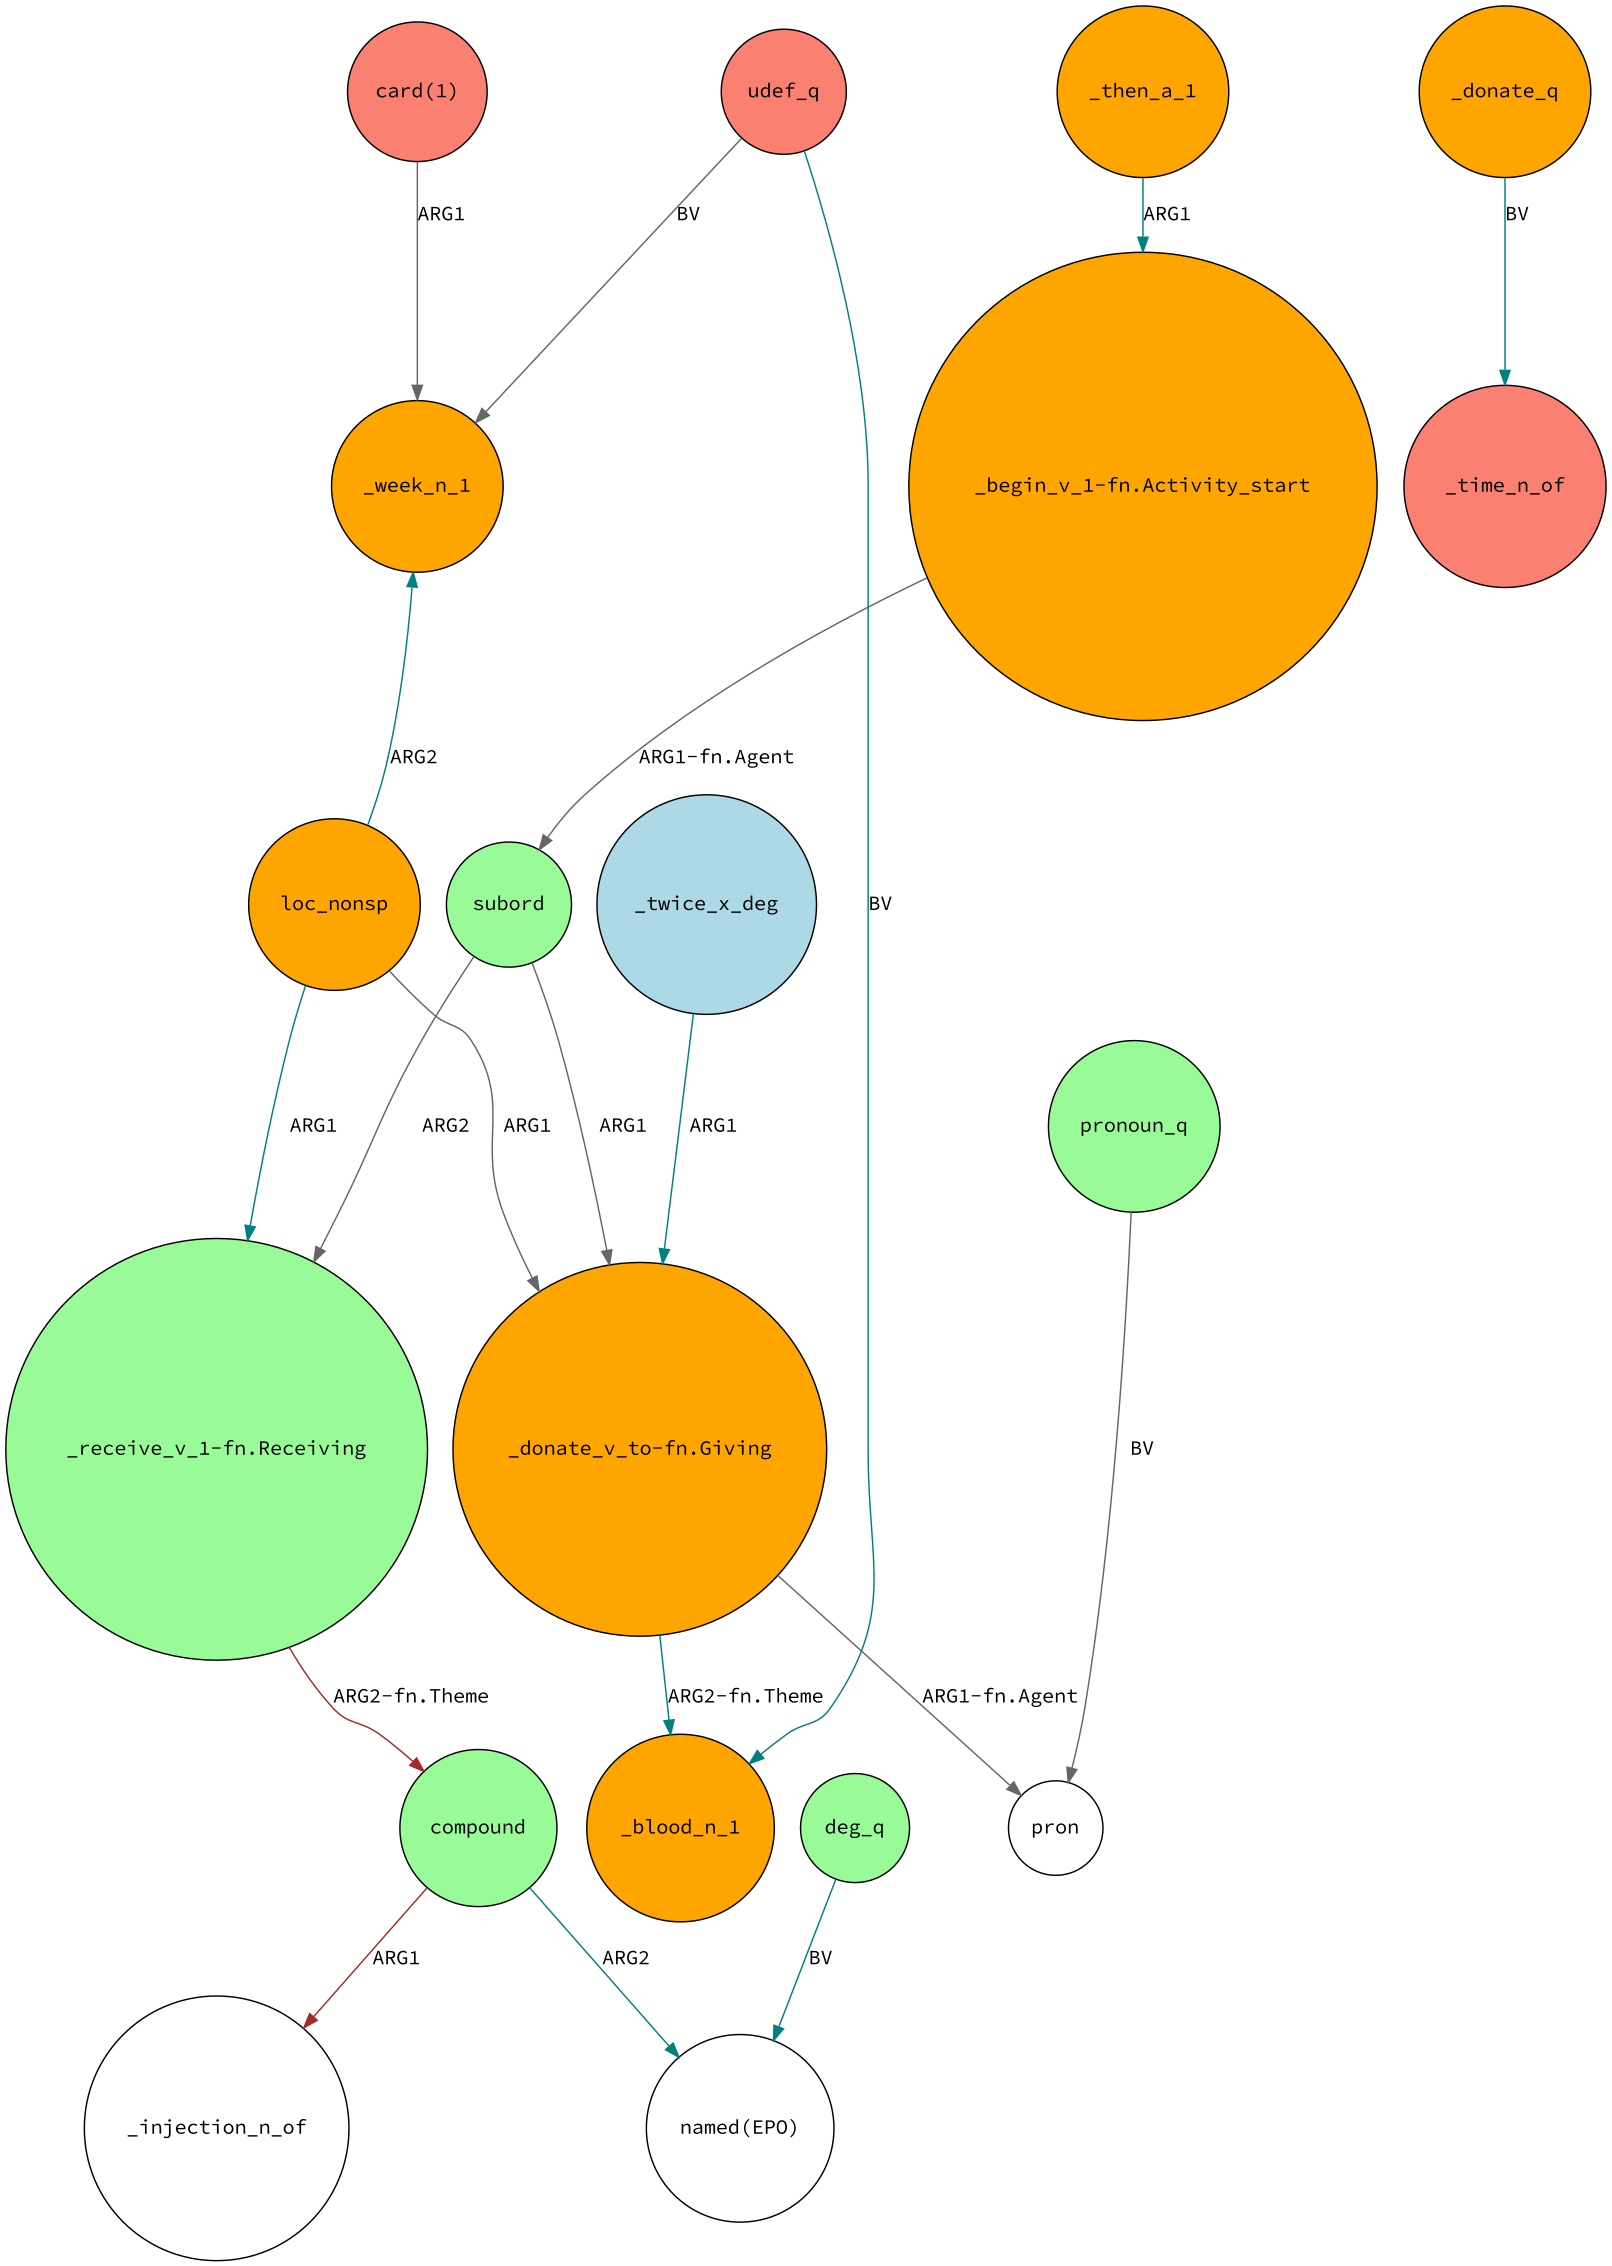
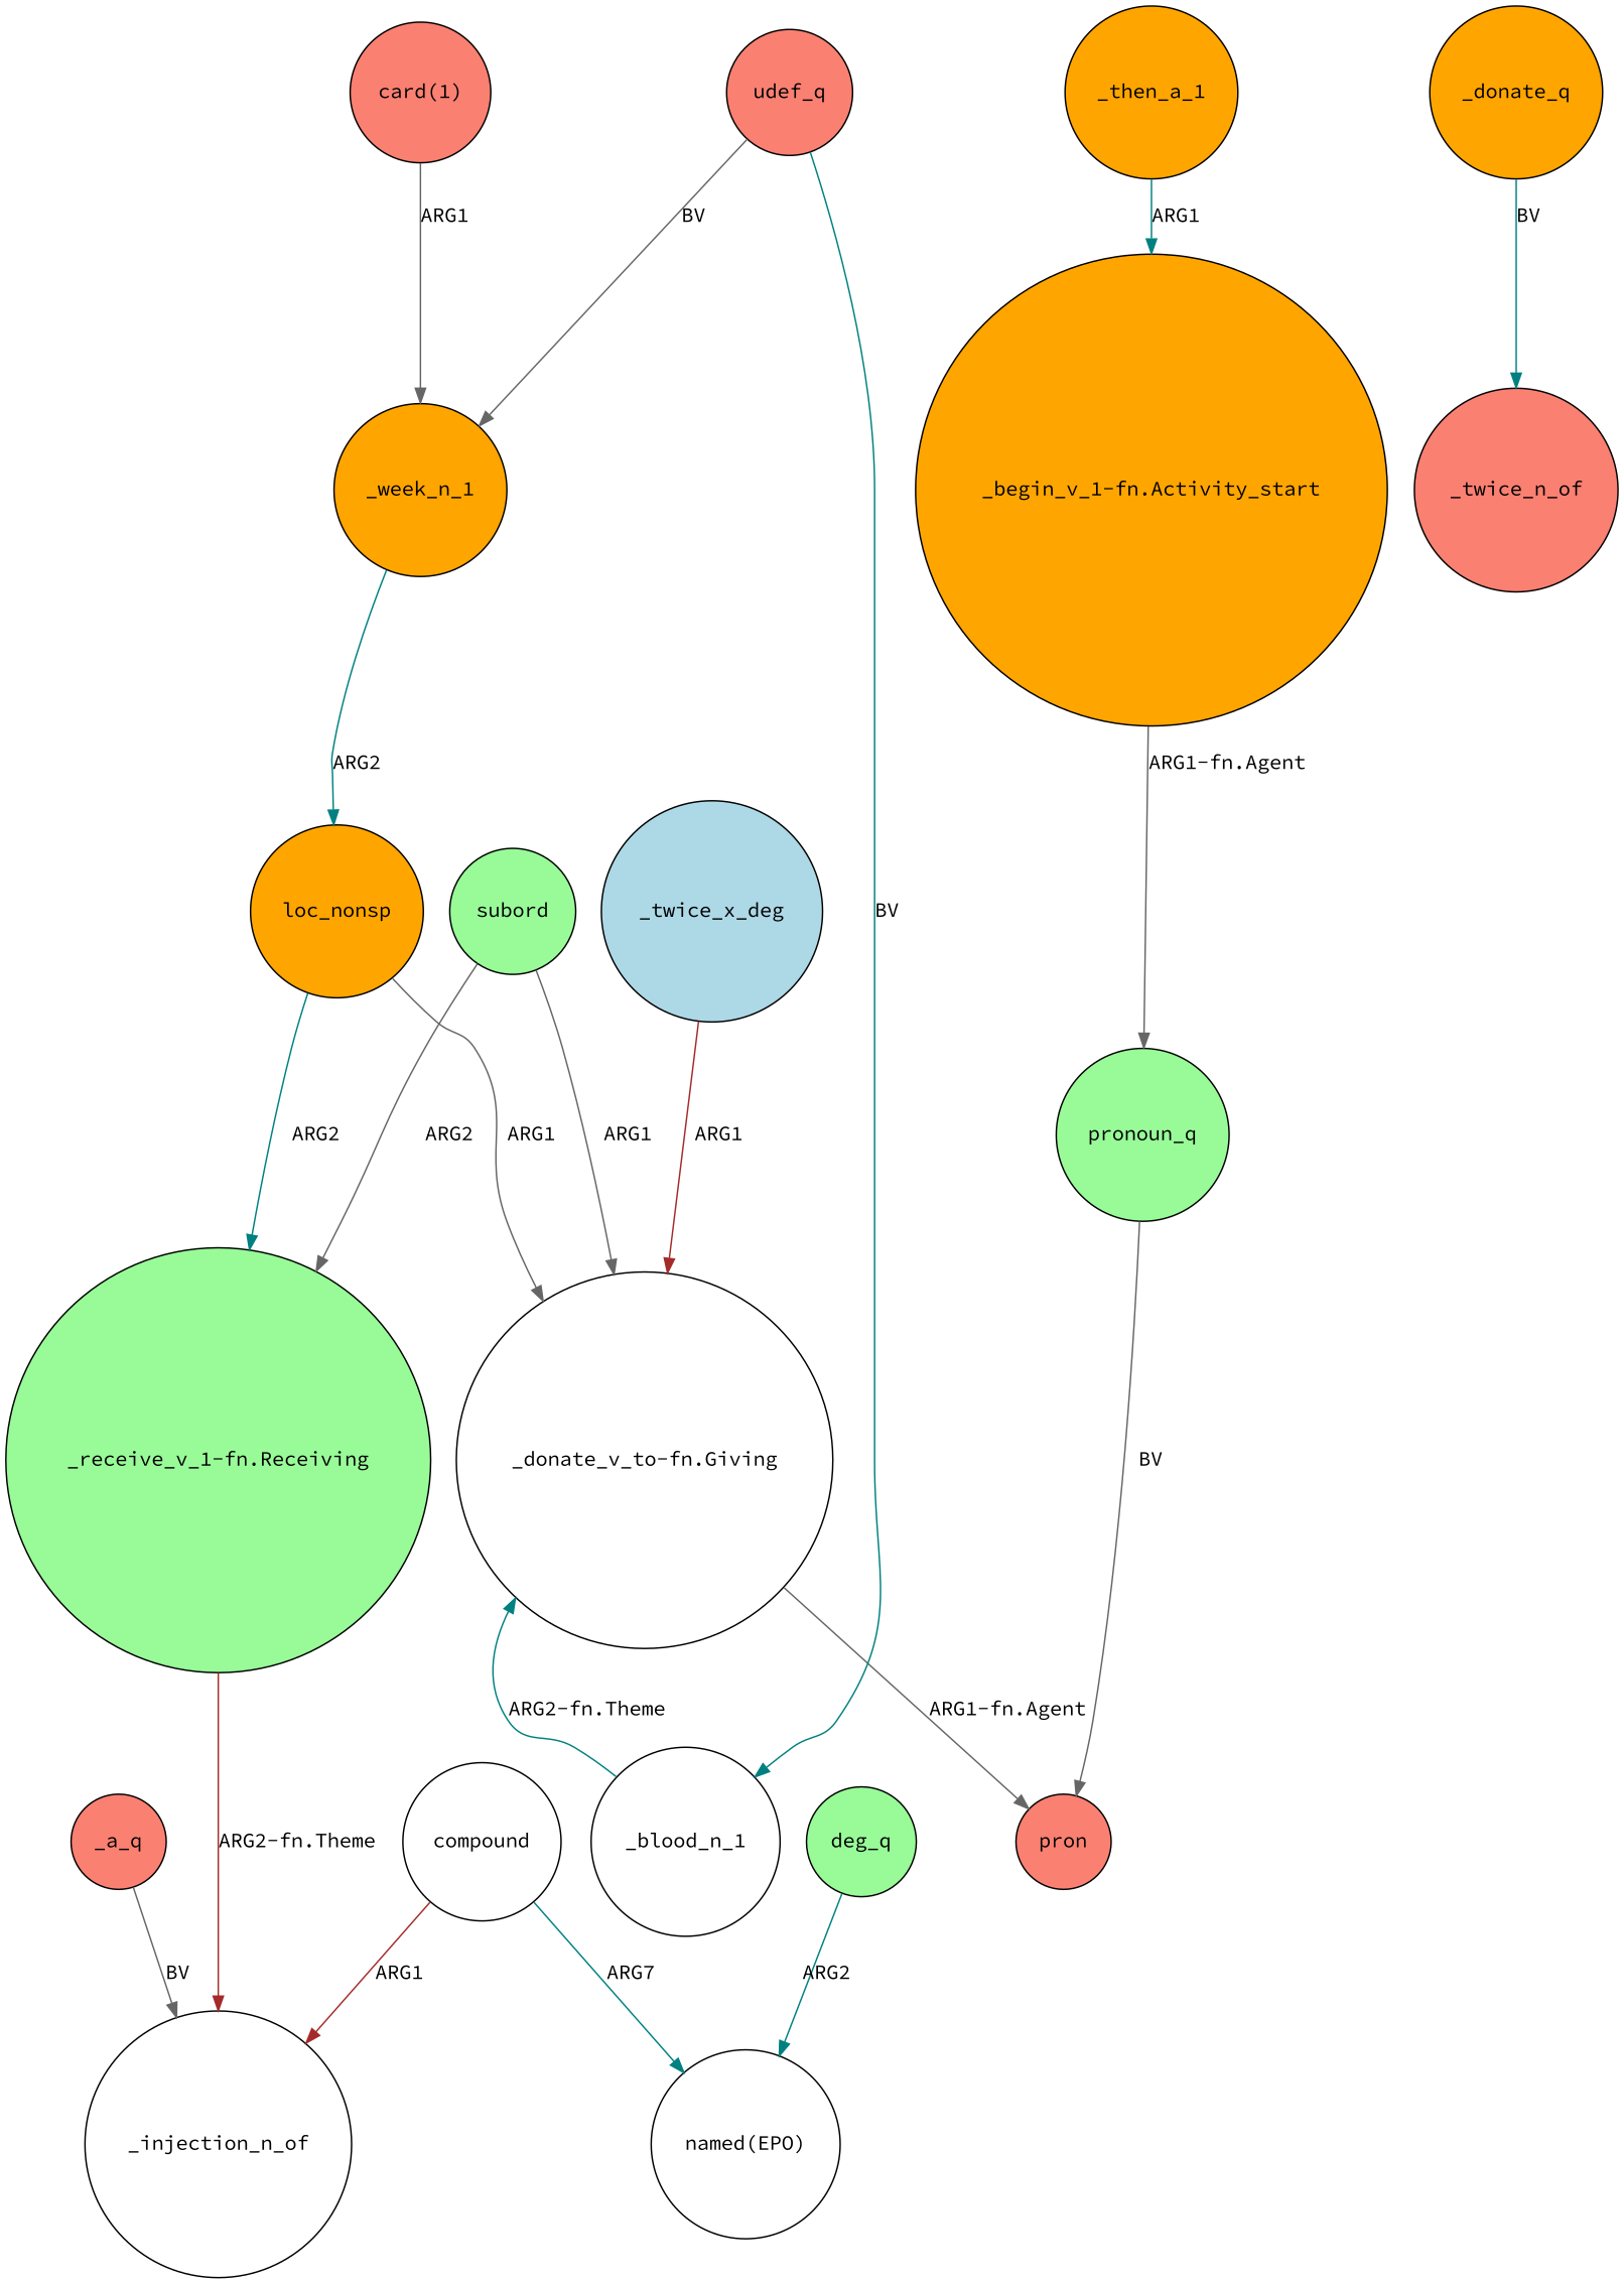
  digraph {
    fontname="Source Code Pro"
    node [fillcolor=orange fontname="Source Code Pro" shape=circle style=filled]
    edge [color=gray40 fontname="Source Code Pro"]
    subord [fillcolor=palegreen]
-   "_donate_v_to-fn.Giving"
+   "_donate_v_to-fn.Giving" [fillcolor=white]
    "_receive_v_1-fn.Receiving" [fillcolor=palegreen]
-   _blood_n_1
-   pron [fillcolor=white]
+   _blood_n_1 [fillcolor=white]
+   pron [fillcolor=salmon]
    _injection_n_of [fillcolor=white]
    loc_nonsp
    _week_n_1
-   _time_n_of [fillcolor=salmon]
+   _time_n_of [fillcolor=salmon label=_twice_n_of]
+   _a_q [fillcolor=salmon]
    _twice_x_deg [fillcolor=lightblue]
-   compound [fillcolor=palegreen]
+   compound [fillcolor=white]
    "named(EPO)" [fillcolor=white]
    _then_a_1
    "_begin_v_1-fn.Activity_start"
    udef_q [fillcolor=salmon]
    pronoun_q [fillcolor=palegreen]
    n18 [fillcolor=palegreen label=deg_q]
    "card(1)" [fillcolor=salmon]
    n20 [label=_donate_q]
    subord -> "_donate_v_to-fn.Giving" [label=ARG1]
    subord -> "_receive_v_1-fn.Receiving" [label=ARG2]
-   "_donate_v_to-fn.Giving" -> _blood_n_1 [color=teal label="ARG2-fn.Theme"]
+   _blood_n_1 -> "_donate_v_to-fn.Giving" [color=teal label="ARG2-fn.Theme"]
    "_donate_v_to-fn.Giving" -> pron [label="ARG1-fn.Agent"]
-   "_receive_v_1-fn.Receiving" -> compound [color=brown label="ARG2-fn.Theme"]
+   "_receive_v_1-fn.Receiving" -> _injection_n_of [color=brown label="ARG2-fn.Theme"]
    loc_nonsp -> "_donate_v_to-fn.Giving" [label=ARG1]
-   loc_nonsp -> "_receive_v_1-fn.Receiving" [color=teal label=ARG1]
-   loc_nonsp -> _week_n_1 [color=teal label=ARG2]
-   _twice_x_deg -> "_donate_v_to-fn.Giving" [color=teal label=ARG1]
+   loc_nonsp -> "_receive_v_1-fn.Receiving" [color=teal label=ARG2]
+   _week_n_1 -> loc_nonsp [color=teal label=ARG2]
+   _a_q -> _injection_n_of [label=BV]
+   _twice_x_deg -> "_donate_v_to-fn.Giving" [color=brown label=ARG1]
    compound -> _injection_n_of [color=brown label=ARG1]
-   compound -> "named(EPO)" [color=teal label=ARG2]
+   compound -> "named(EPO)" [color=teal label=ARG7]
    _then_a_1 -> "_begin_v_1-fn.Activity_start" [color=teal label=ARG1]
-   "_begin_v_1-fn.Activity_start" -> subord [label="ARG1-fn.Agent"]
+   "_begin_v_1-fn.Activity_start" -> pronoun_q [label="ARG1-fn.Agent"]
    udef_q -> _blood_n_1 [color=teal label=BV]
    udef_q -> _week_n_1 [label=BV]
    pronoun_q -> pron [label=BV]
-   n18 -> "named(EPO)" [color=teal label=BV]
+   n18 -> "named(EPO)" [color=teal label=ARG2]
    "card(1)" -> _week_n_1 [label=ARG1]
    n20 -> _time_n_of [color=teal label=BV]
  }
